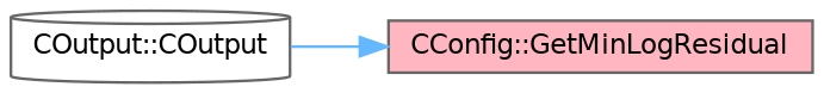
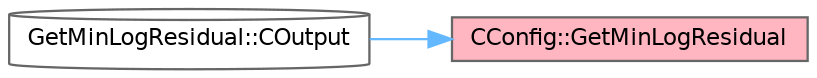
  digraph {
    rankdir=RL
    node [fontname=Helvetica fontsize=10 style=filled]
    n1 [color=gray40 fillcolor=lightpink fontcolor=black height=0.2 label="CConfig::GetMinLogResidual" shape=box width=0.4]
-   n2 [color=grey40 fillcolor=white height=0.2 label="COutput::COutput" shape=cylinder width=0.4]
+   n2 [color=grey40 fillcolor=white height=0.2 label="GetMinLogResidual::COutput" shape=cylinder width=0.4]
    n1 -> n2 [color=steelblue1 dir=back fontname=Helvetica fontsize=10 labelfontname=Helvetica labelfontsize=10 style=solid]
  }
